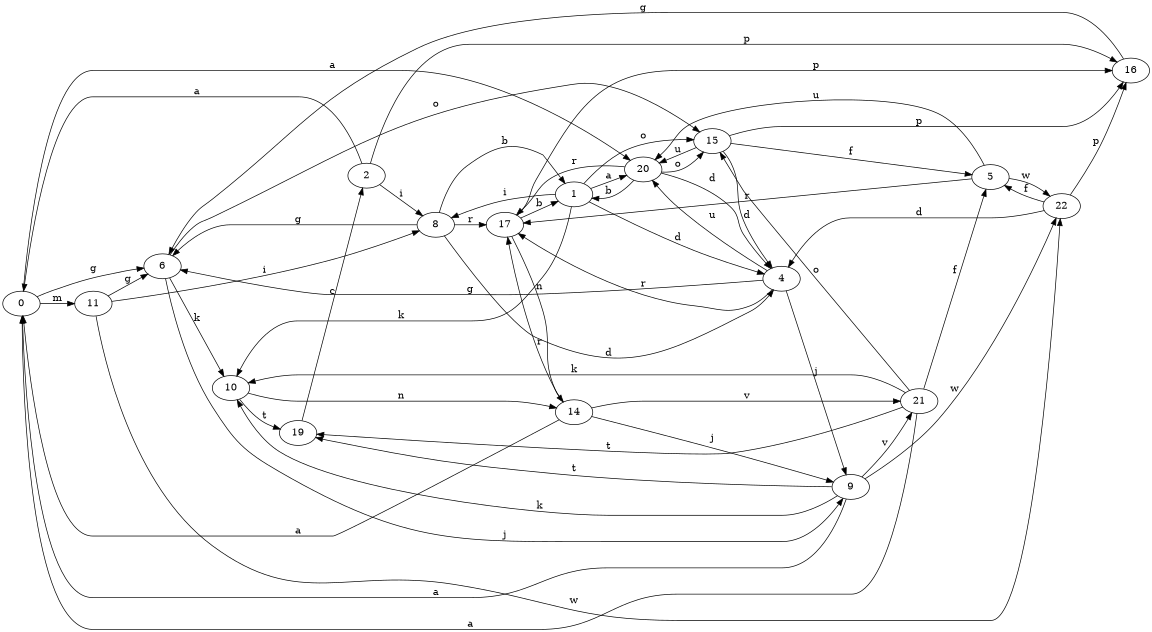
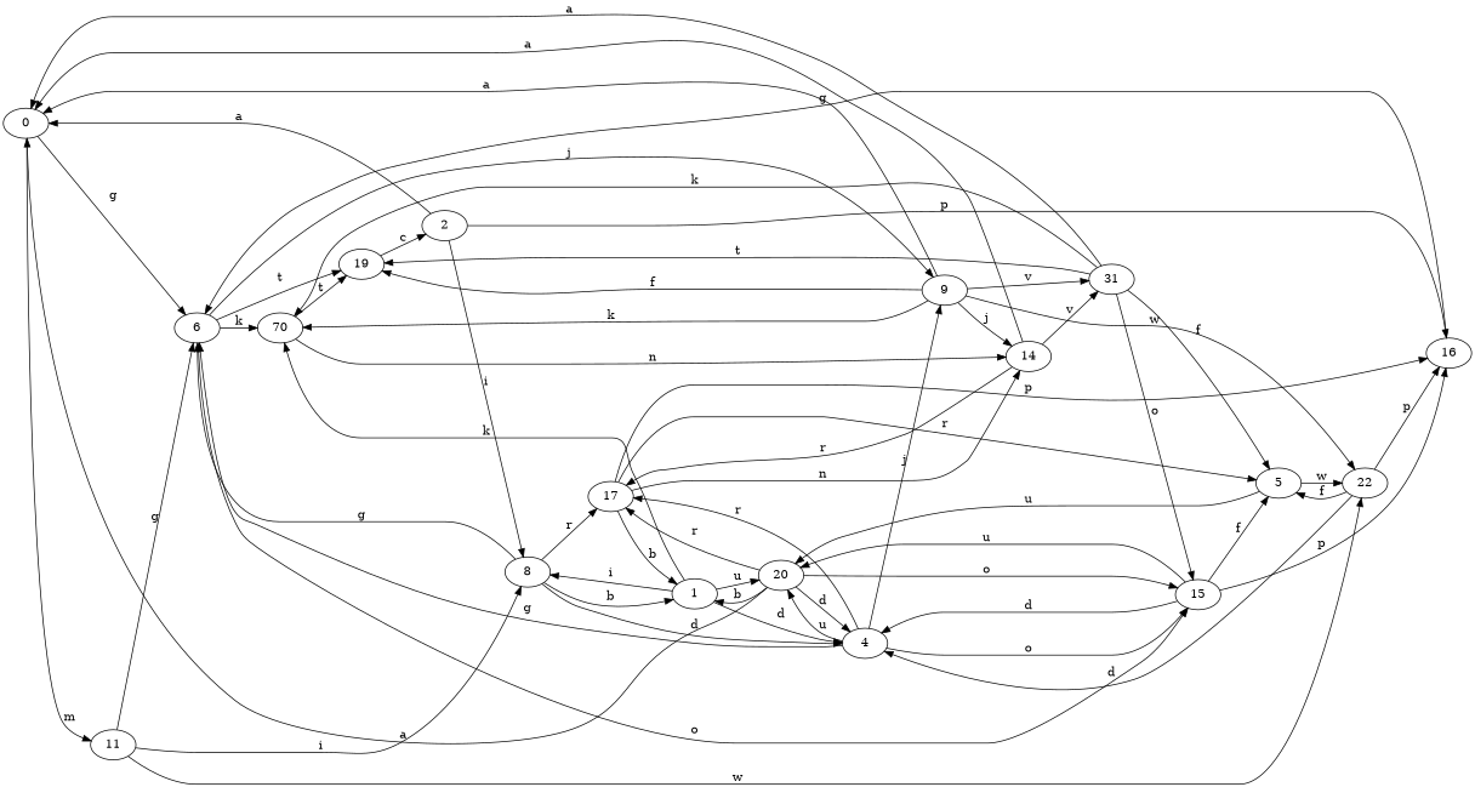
  strict digraph {
    rankdir=LR
    0
    6
    11
-   10
+   10 [label=70]
    9
    15
    19
    8
    22
    1
    4
    20
    17
    14
    2
    16
-   21
+   21 [label=31]
    5
    0 -> 6 [label=g]
    0 -> 11 [label=m]
    6 -> 10 [label=k]
    6 -> 9 [label=j]
    6 -> 15 [label=o]
+   6 -> 19 [label=t]
    11 -> 6 [label=g]
    11 -> 8 [label=i]
    11 -> 22 [label=w]
    10 -> 19 [label=t]
    10 -> 14 [label=n]
    9 -> 0 [label=a]
    9 -> 10 [label=k]
-   9 -> 19 [label=t]
+   9 -> 19 [label=f]
    9 -> 22 [label=w]
    9 -> 21 [label=v]
    15 -> 4 [label=d]
    15 -> 20 [label=u]
    15 -> 16 [label=p]
    15 -> 5 [label=f]
    19 -> 2 [label=c]
    8 -> 6 [label=g]
    8 -> 1 [label=b]
    8 -> 4 [label=d]
    8 -> 17 [label=r]
    22 -> 4 [label=d]
    22 -> 16 [label=p]
    22 -> 5 [label=f]
    1 -> 10 [label=k]
    1 -> 8 [label=i]
    1 -> 4 [label=d]
-   1 -> 20 [label=a]
+   1 -> 20 [label=u]
    4 -> 6 [label=g]
    4 -> 9 [label=j]
-   1 -> 15 [label=o]
+   4 -> 15 [label=o]
    4 -> 20 [label=u]
    4 -> 17 [label=r]
-   0 -> 20 [label=a]
+   20 -> 0 [label=a]
    20 -> 15 [label=o]
    20 -> 1 [label=b]
    20 -> 4 [label=d]
    20 -> 17 [label=r]
    17 -> 1 [label=b]
    17 -> 14 [label=n]
    17 -> 16 [label=p]
    14 -> 0 [label=a]
-   14 -> 9 [label=j]
+   9 -> 14 [label=j]
    14 -> 17 [label=r]
    14 -> 21 [label=v]
    2 -> 0 [label=a]
    2 -> 8 [label=i]
    2 -> 16 [label=p]
    16 -> 6 [label=g]
    21 -> 0 [label=a]
    21 -> 10 [label=k]
    21 -> 15 [label=o]
    21 -> 19 [label=t]
    21 -> 5 [label=f]
    5 -> 22 [label=w]
    5 -> 20 [label=u]
-   5 -> 17 [label=r]
+   17 -> 5 [label=r]
  }
